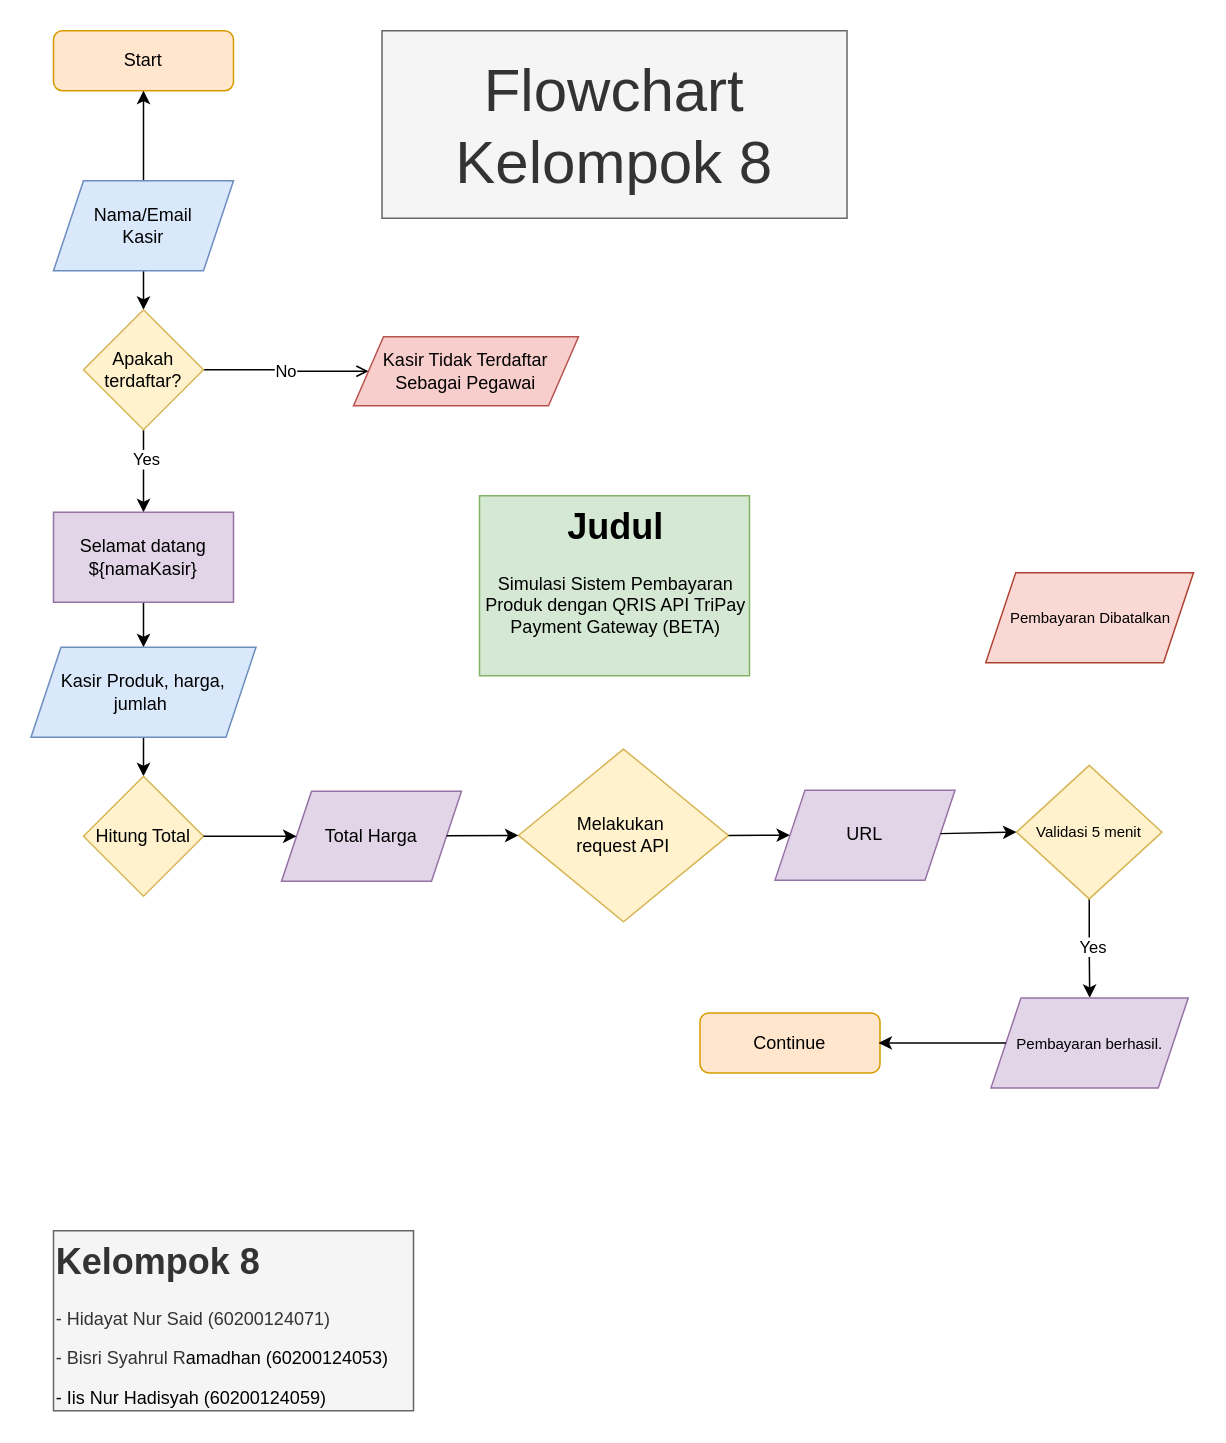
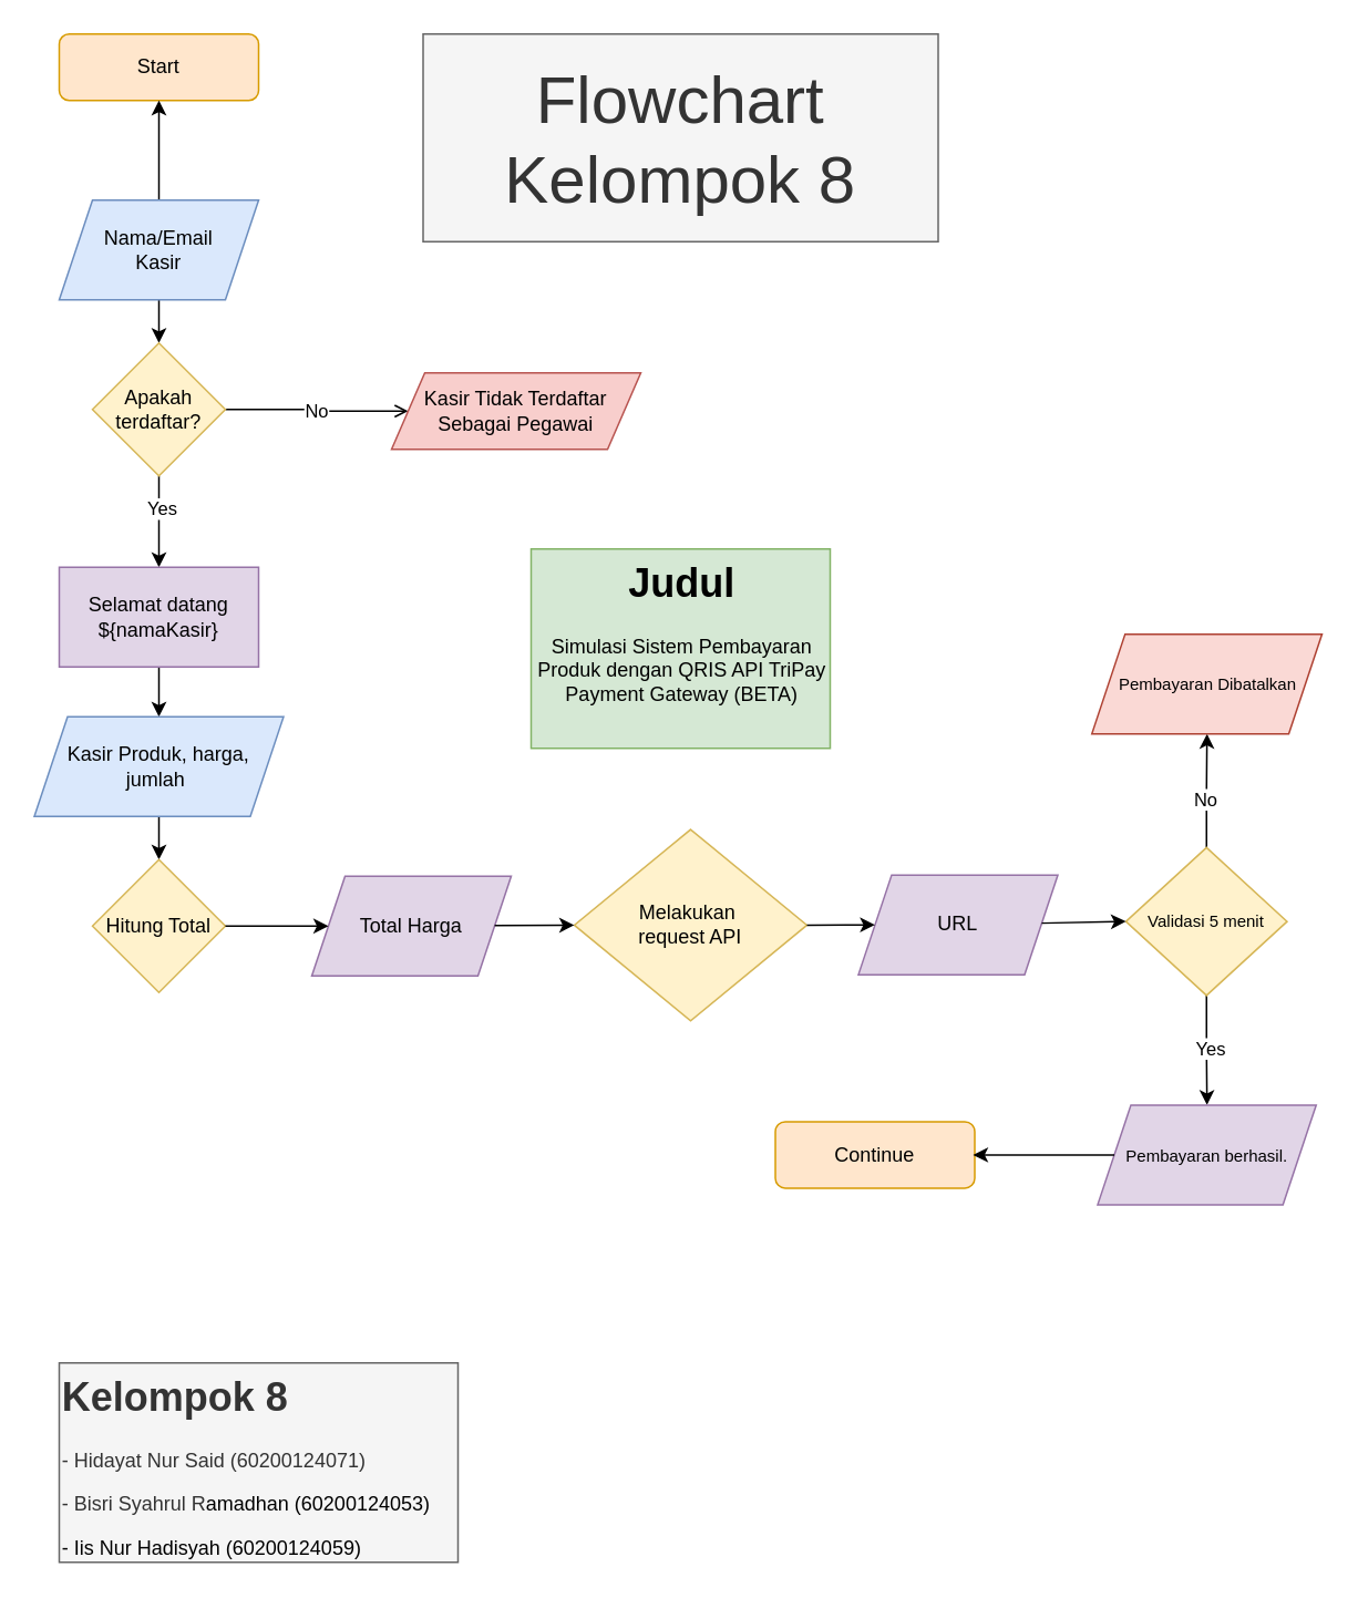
  <mxCell id="0" />
  <mxCell id="1" parent="0" />
  <mxCell id="2" value="Start" style="rounded=1;whiteSpace=wrap;html=1;fontSize=12;glass=0;strokeWidth=1;shadow=0;fillColor=#ffe6cc;strokeColor=#d79b00;" parent="1" vertex="1"><mxGeometry x="35" y="20" width="120" height="40" as="geometry" /></mxCell>
  <mxCell id="3" value="Yes" style="rounded=0;html=1;jettySize=auto;orthogonalLoop=1;fontSize=11;endArrow=block;endFill=0;endSize=8;strokeWidth=1;shadow=0;labelBackgroundColor=none;edgeStyle=orthogonalEdgeStyle;" parent="1" edge="1"><mxGeometry y="20" relative="1" as="geometry"><mxPoint as="offset" /><mxPoint x="185" y="880" as="targetPoint" /></mxGeometry></mxCell>
  <mxCell id="4" value="No" style="edgeStyle=orthogonalEdgeStyle;rounded=0;html=1;jettySize=auto;orthogonalLoop=1;fontSize=11;endArrow=block;endFill=0;endSize=8;strokeWidth=1;shadow=0;labelBackgroundColor=none;" parent="1" edge="1"><mxGeometry y="10" relative="1" as="geometry"><mxPoint as="offset" /><mxPoint x="285" y="800" as="targetPoint" /></mxGeometry></mxCell>
  <mxCell id="5" value="Yes" style="edgeStyle=orthogonalEdgeStyle;rounded=0;html=1;jettySize=auto;orthogonalLoop=1;fontSize=11;endArrow=block;endFill=0;endSize=8;strokeWidth=1;shadow=0;labelBackgroundColor=none;" parent="1" edge="1"><mxGeometry y="10" relative="1" as="geometry"><mxPoint as="offset" /><mxPoint x="235" y="920" as="sourcePoint" /></mxGeometry></mxCell>
  <mxCell id="6" value="Continue" style="rounded=1;whiteSpace=wrap;html=1;fontSize=12;glass=0;strokeWidth=1;shadow=0;fillColor=#ffe6cc;strokeColor=#d79b00;" parent="1" vertex="1"><mxGeometry x="466" y="674.75" width="120" height="40" as="geometry" /></mxCell>
  <mxCell id="7" value="" style="edgeStyle=orthogonalEdgeStyle;rounded=0;orthogonalLoop=1;jettySize=auto;html=1;" parent="1" source="9" target="2" edge="1"><mxGeometry relative="1" as="geometry" /></mxCell>
  <mxCell id="8" value="" style="edgeStyle=orthogonalEdgeStyle;rounded=0;orthogonalLoop=1;jettySize=auto;html=1;" parent="1" source="9" target="13" edge="1"><mxGeometry relative="1" as="geometry" /></mxCell>
  <mxCell id="9" value="Nama/Email&lt;div&gt;Kasir&lt;/div&gt;" style="shape=parallelogram;perimeter=parallelogramPerimeter;whiteSpace=wrap;html=1;fixedSize=1;fillColor=#dae8fc;strokeColor=#6c8ebf;" parent="1" vertex="1"><mxGeometry x="35" y="120" width="120" height="60" as="geometry" /></mxCell>
  <mxCell id="10" value="No" style="edgeStyle=orthogonalEdgeStyle;rounded=0;orthogonalLoop=1;jettySize=auto;html=1;endArrow=open;" parent="1" source="13" target="29" edge="1"><mxGeometry relative="1" as="geometry"><mxPoint x="295" y="246" as="targetPoint" /></mxGeometry></mxCell>
  <mxCell id="11" value="" style="edgeStyle=orthogonalEdgeStyle;rounded=0;orthogonalLoop=1;jettySize=auto;html=1;" parent="1" source="13" target="15" edge="1"><mxGeometry relative="1" as="geometry" /></mxCell>
  <mxCell id="12" value="Yes" style="edgeLabel;html=1;align=center;verticalAlign=middle;resizable=0;points=[];" parent="11" vertex="1" connectable="0"><mxGeometry x="-0.32" y="1" relative="1" as="geometry"><mxPoint as="offset" /></mxGeometry></mxCell>
  <mxCell id="13" value="Apakah terdaftar?" style="rhombus;whiteSpace=wrap;html=1;fillColor=#fff2cc;strokeColor=#d6b656;" parent="1" vertex="1"><mxGeometry x="55" y="206" width="80" height="80" as="geometry" /></mxCell>
  <mxCell id="14" value="" style="edgeStyle=orthogonalEdgeStyle;rounded=0;orthogonalLoop=1;jettySize=auto;html=1;" parent="1" source="15" target="17" edge="1"><mxGeometry relative="1" as="geometry" /></mxCell>
  <mxCell id="15" value="Selamat datang ${namaKasir}" style="whiteSpace=wrap;html=1;fillColor=#e1d5e7;strokeColor=#9673a6;" parent="1" vertex="1"><mxGeometry x="35" y="341" width="120" height="60" as="geometry" /></mxCell>
  <mxCell id="16" value="" style="edgeStyle=orthogonalEdgeStyle;rounded=0;orthogonalLoop=1;jettySize=auto;html=1;" parent="1" source="17" target="18" edge="1"><mxGeometry relative="1" as="geometry" /></mxCell>
  <mxCell id="17" value="Kasir Produk, harga, jumlah&amp;nbsp;" style="shape=parallelogram;perimeter=parallelogramPerimeter;whiteSpace=wrap;html=1;fixedSize=1;fillColor=#dae8fc;strokeColor=#6c8ebf;" parent="1" vertex="1"><mxGeometry x="20" y="431" width="150" height="60" as="geometry" /></mxCell>
  <mxCell id="18" value="Hitung Total" style="rhombus;whiteSpace=wrap;html=1;fillColor=#fff2cc;strokeColor=#d6b656;" parent="1" vertex="1"><mxGeometry x="55" y="517" width="80" height="80" as="geometry" /></mxCell>
  <mxCell id="19" value="Total Harga" style="shape=parallelogram;perimeter=parallelogramPerimeter;whiteSpace=wrap;html=1;fixedSize=1;fillColor=#e1d5e7;strokeColor=#9673a6;" parent="1" vertex="1"><mxGeometry x="187" y="527" width="120" height="60" as="geometry" /></mxCell>
  <mxCell id="20" value="" style="endArrow=classic;html=1;rounded=0;exitX=1;exitY=0.5;exitDx=0;exitDy=0;entryX=0;entryY=0.5;entryDx=0;entryDy=0;" parent="1" source="18" target="19" edge="1"><mxGeometry width="50" height="50" relative="1" as="geometry"><mxPoint x="305" y="740" as="sourcePoint" /><mxPoint x="355" y="690" as="targetPoint" /></mxGeometry></mxCell>
+ <mxCell id="21" value="" style="edgeStyle=orthogonalEdgeStyle;rounded=0;orthogonalLoop=1;jettySize=auto;html=1;" parent="1" source="25" target="26" edge="1"><mxGeometry relative="1" as="geometry" /></mxCell>
+ <mxCell id="22" value="No" style="edgeLabel;html=1;align=center;verticalAlign=middle;resizable=0;points=[];" parent="21" vertex="1" connectable="0"><mxGeometry x="-0.152" y="1" relative="1" as="geometry"><mxPoint as="offset" /></mxGeometry></mxCell>
  <mxCell id="23" value="" style="edgeStyle=orthogonalEdgeStyle;rounded=0;orthogonalLoop=1;jettySize=auto;html=1;" parent="1" source="25" target="27" edge="1"><mxGeometry relative="1" as="geometry" /></mxCell>
  <mxCell id="24" value="Yes" style="edgeLabel;html=1;align=center;verticalAlign=middle;resizable=0;points=[];" parent="23" vertex="1" connectable="0"><mxGeometry x="-0.02" y="2" relative="1" as="geometry"><mxPoint as="offset" /></mxGeometry></mxCell>
  <mxCell id="25" value="Validasi 5 menit" style="rhombus;whiteSpace=wrap;html=1;fontSize=10;fillColor=#fff2cc;strokeColor=#d6b656;" parent="1" vertex="1"><mxGeometry x="677" y="509.75" width="97" height="89" as="geometry" /></mxCell>
  <mxCell id="26" value="Pembayaran Dibatalkan" style="shape=parallelogram;perimeter=parallelogramPerimeter;whiteSpace=wrap;html=1;fixedSize=1;fontSize=10;fillColor=#fad9d5;strokeColor=#ae4132;" parent="1" vertex="1"><mxGeometry x="656.5" y="381.25" width="138.5" height="60" as="geometry" /></mxCell>
  <mxCell id="27" value="Pembayaran berhasil." style="shape=parallelogram;perimeter=parallelogramPerimeter;whiteSpace=wrap;html=1;fixedSize=1;fontSize=10;fillColor=#e1d5e7;strokeColor=#9673a6;" parent="1" vertex="1"><mxGeometry x="660" y="664.75" width="131.5" height="60" as="geometry" /></mxCell>
  <mxCell id="28" value="" style="endArrow=classic;html=1;rounded=0;entryX=1;entryY=0.5;entryDx=0;entryDy=0;exitX=0;exitY=0.5;exitDx=0;exitDy=0;" parent="1" source="27" edge="1"><mxGeometry width="50" height="50" relative="1" as="geometry"><mxPoint x="676" y="764.75" as="sourcePoint" /><mxPoint x="585" y="694.75" as="targetPoint" /></mxGeometry></mxCell>
  <mxCell id="29" value="Kasir Tidak Terdaftar Sebagai Pegawai" style="shape=parallelogram;perimeter=parallelogramPerimeter;whiteSpace=wrap;html=1;fixedSize=1;fillColor=#f8cecc;strokeColor=#b85450;" vertex="1" parent="1"><mxGeometry x="235" y="224" width="150" height="46" as="geometry" /></mxCell>
  <mxCell id="30" value="URL" style="shape=parallelogram;perimeter=parallelogramPerimeter;whiteSpace=wrap;html=1;fixedSize=1;fillColor=#e1d5e7;strokeColor=#9673a6;" vertex="1" parent="1"><mxGeometry x="516" y="526.25" width="120" height="60" as="geometry" /></mxCell>
  <mxCell id="31" value="Melakukan&amp;nbsp;&lt;div&gt;request API&lt;/div&gt;" style="rhombus;whiteSpace=wrap;html=1;fillColor=#fff2cc;strokeColor=#d6b656;" vertex="1" parent="1"><mxGeometry x="345" y="498.87" width="140" height="115.13" as="geometry" /></mxCell>
  <mxCell id="32" value="" style="endArrow=classic;html=1;rounded=0;entryX=0;entryY=0.5;entryDx=0;entryDy=0;exitX=1;exitY=0.5;exitDx=0;exitDy=0;" edge="1" parent="1" source="31" target="30"><mxGeometry width="50" height="50" relative="1" as="geometry"><mxPoint x="385" y="540" as="sourcePoint" /><mxPoint x="435" y="490" as="targetPoint" /></mxGeometry></mxCell>
  <mxCell id="33" value="&lt;h1 style=&quot;text-align: center; margin-top: 0px;&quot;&gt;Judul&lt;/h1&gt;&lt;p style=&quot;text-align: center;&quot;&gt;Simulasi Sistem Pembayaran Produk dengan QRIS API TriPay Payment Gateway (BETA)&lt;/p&gt;" style="text;html=1;whiteSpace=wrap;overflow=hidden;rounded=0;fillColor=#d5e8d4;strokeColor=#82b366;" vertex="1" parent="1"><mxGeometry x="319" y="330" width="180" height="120" as="geometry" /></mxCell>
  <mxCell id="34" value="&lt;font style=&quot;font-size: 40px;&quot;&gt;Flowchart Kelompok 8&lt;/font&gt;" style="text;html=1;align=center;verticalAlign=middle;whiteSpace=wrap;rounded=0;fillColor=#f5f5f5;fontColor=#333333;strokeColor=#666666;" vertex="1" parent="1"><mxGeometry x="254" y="20" width="310" height="125" as="geometry" /></mxCell>
  <mxCell id="35" value="" style="endArrow=classic;html=1;rounded=0;entryX=0;entryY=0.5;entryDx=0;entryDy=0;" edge="1" parent="1" source="19" target="31"><mxGeometry width="50" height="50" relative="1" as="geometry"><mxPoint x="225" y="680" as="sourcePoint" /><mxPoint x="365" y="560" as="targetPoint" /></mxGeometry></mxCell>
  <mxCell id="36" value="" style="endArrow=classic;html=1;rounded=0;entryX=0;entryY=0.5;entryDx=0;entryDy=0;" edge="1" parent="1" source="30" target="25"><mxGeometry width="50" height="50" relative="1" as="geometry"><mxPoint x="625" y="610" as="sourcePoint" /><mxPoint x="675" y="560" as="targetPoint" /></mxGeometry></mxCell>
  <mxCell id="37" value="&lt;h1 style=&quot;margin-top: 0px;&quot;&gt;Kelompok 8&lt;/h1&gt;&lt;p&gt;- Hidayat Nur Said (60200124071)&lt;/p&gt;&lt;p&gt;- Bisri Syahrul R&lt;span style=&quot;background-color: transparent; color: light-dark(rgb(0, 0, 0), rgb(255, 255, 255));&quot;&gt;amadhan (60200124053)&lt;/span&gt;&lt;/p&gt;&lt;p&gt;&lt;span style=&quot;background-color: transparent; color: light-dark(rgb(0, 0, 0), rgb(255, 255, 255));&quot;&gt;- Iis Nur Hadisyah (60200124059)&lt;/span&gt;&lt;/p&gt;" style="text;html=1;whiteSpace=wrap;overflow=hidden;rounded=0;fillColor=#f5f5f5;fontColor=#333333;strokeColor=#666666;" vertex="1" parent="1"><mxGeometry x="35" y="820" width="240" height="120" as="geometry" /></mxCell>
